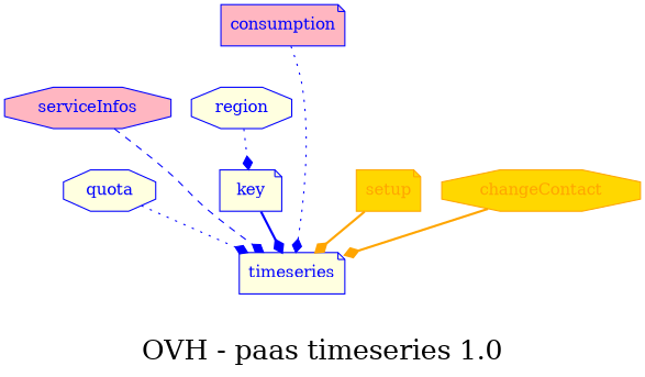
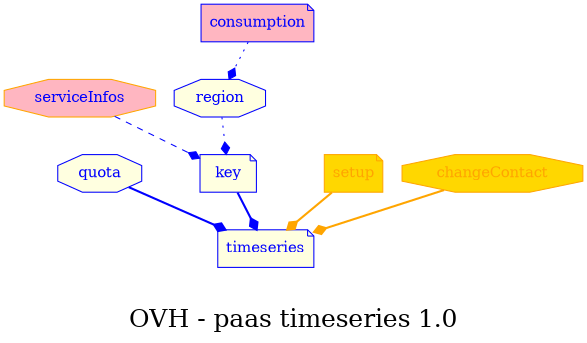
  digraph {
    fontsize=24
    label="OVH - paas timeseries 1.0"
    splines=true
    node [color=blue fillcolor=lightyellow fontcolor=blue shape=octagon style=filled]
    edge [arrowhead=diamond arrowtail=none color=blue fontcolor=blue style=dotted]
    quota
    timeseries [shape=note]
-   serviceInfos [fillcolor=lightpink]
+   serviceInfos [color=orange fillcolor=lightpink]
    setup [color=orange fillcolor=gold fontcolor=orange shape=note]
    consumption [fillcolor=lightpink shape=note]
    key [shape=note]
    changeContact [color=orange fillcolor=gold fontcolor=orange]
    region
-   quota -> timeseries
-   serviceInfos -> timeseries [style=dashed]
+   quota -> timeseries [style=bold]
+   serviceInfos -> key [style=dashed]
    setup -> timeseries [color=orange fontcolor=orange style=bold]
-   consumption -> timeseries
+   consumption -> region
    key -> timeseries [style=bold]
    changeContact -> timeseries [color=orange fontcolor=orange style=bold]
    region -> key
  }
